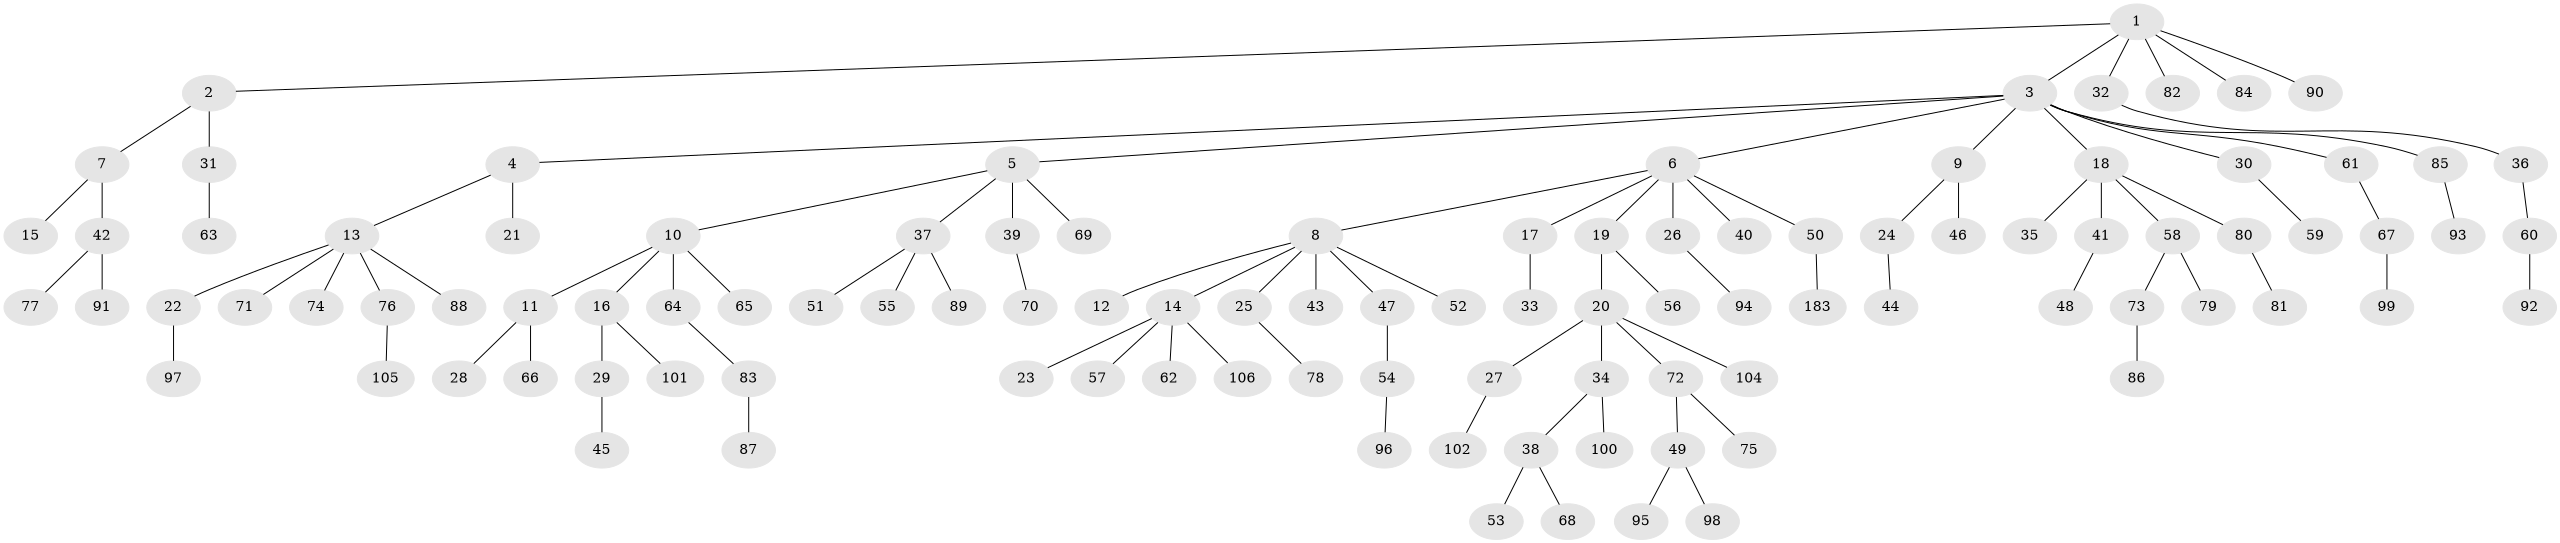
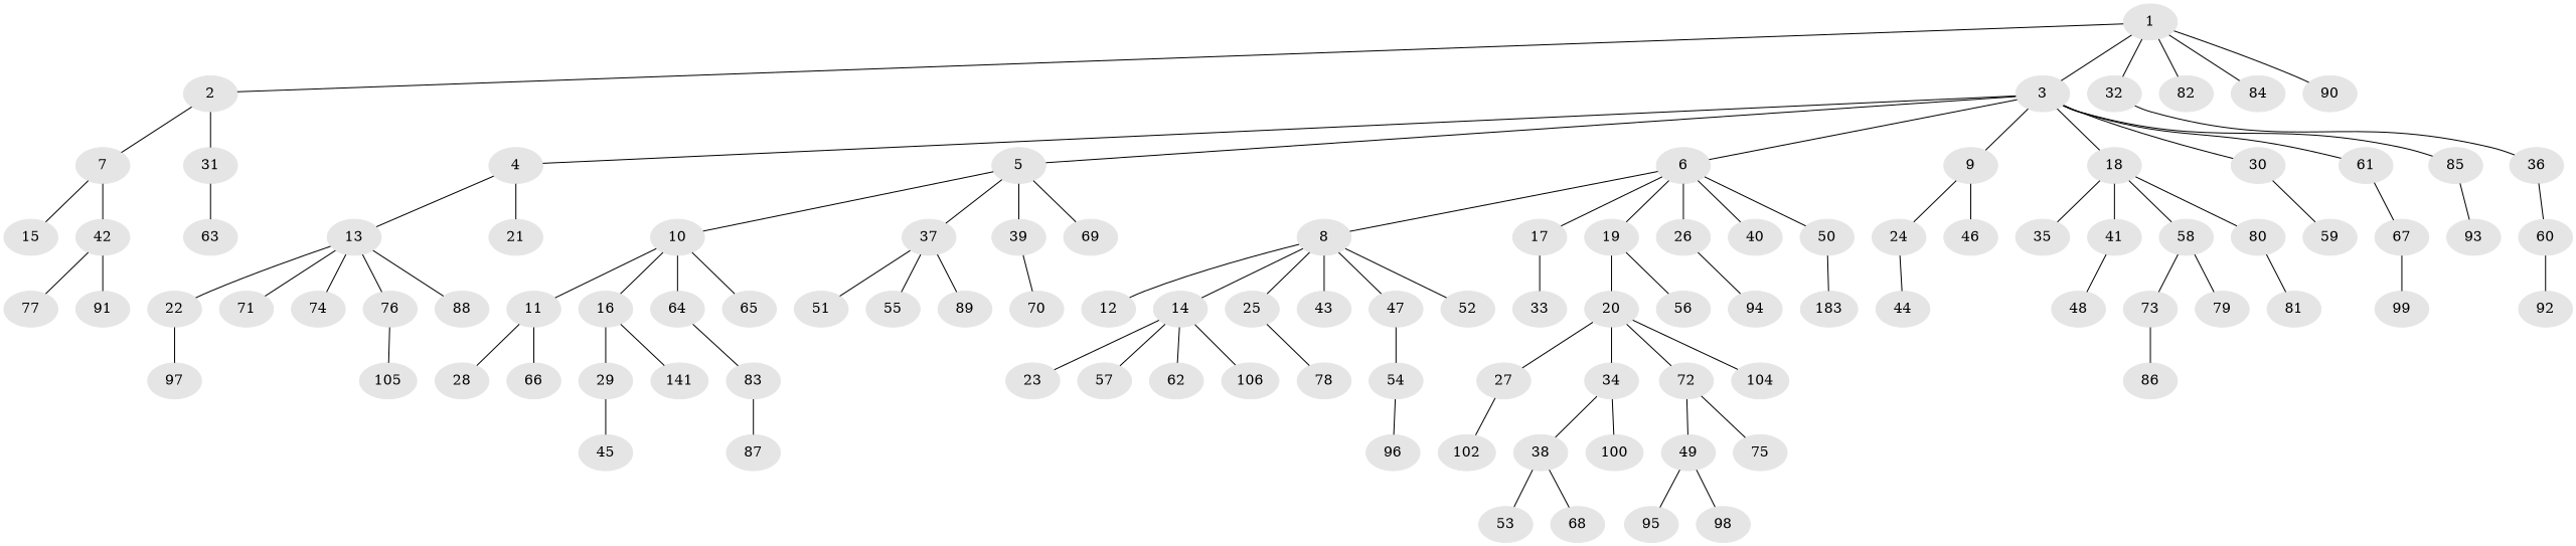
  graph {
    node [color=gray90 style=filled]
    1
    2
    3
    32
    82
    84
    90
    7
    31
    4
    5
    6
    9
    18
    30
    61
    85
    36
    15
    42
    63
    13
    21
    10
    37
    39
    69
    8
    17
    19
    26
    40
    50
    24
    46
    35
    41
    58
    80
    59
    67
    93
    22
    71
    74
    76
    88
    11
    16
    64
    65
    51
    55
    89
    70
    12
    14
    25
    43
    47
    52
    33
    20
    56
    94
    n66 [label=183]
    77
    91
    23
    57
    62
    106
    78
    54
    44
    28
    66
    29
-   101
+   101 [label=141]
    83
    97
    105
    45
    48
    73
    79
    81
    27
    34
    72
    104
    102
    38
    100
    49
    75
    60
    53
    68
    95
    98
    92
    96
    86
    99
    87
    1 -- 2
    1 -- 3
    1 -- 32
    1 -- 82
    1 -- 84
    1 -- 90
    2 -- 7
    2 -- 31
    3 -- 4
    3 -- 5
    3 -- 6
    3 -- 9
    3 -- 18
    3 -- 30
    3 -- 61
    3 -- 85
    32 -- 36
    7 -- 15
    7 -- 42
    31 -- 63
    4 -- 13
    4 -- 21
    5 -- 10
    5 -- 37
    5 -- 39
    5 -- 69
    6 -- 8
    6 -- 17
    6 -- 19
    6 -- 26
    6 -- 40
    6 -- 50
    9 -- 24
    9 -- 46
    18 -- 35
    18 -- 41
    18 -- 58
    18 -- 80
    30 -- 59
    61 -- 67
    85 -- 93
    36 -- 60
    42 -- 77
    42 -- 91
    13 -- 22
    13 -- 71
    13 -- 74
    13 -- 76
    13 -- 88
    10 -- 11
    10 -- 16
    10 -- 64
    10 -- 65
    37 -- 51
    37 -- 55
    37 -- 89
    39 -- 70
    8 -- 12
    8 -- 14
    8 -- 25
    8 -- 43
    8 -- 47
    8 -- 52
    17 -- 33
    19 -- 20
    19 -- 56
    26 -- 94
    50 -- n66
    24 -- 44
    41 -- 48
    58 -- 73
    58 -- 79
    80 -- 81
    67 -- 99
    22 -- 97
    76 -- 105
    11 -- 28
    11 -- 66
    16 -- 29
    16 -- 101
    64 -- 83
    14 -- 23
    14 -- 57
    14 -- 62
    14 -- 106
    25 -- 78
    47 -- 54
    20 -- 27
    20 -- 34
    20 -- 72
    20 -- 104
    54 -- 96
    29 -- 45
    83 -- 87
    73 -- 86
    27 -- 102
    34 -- 38
    34 -- 100
    72 -- 49
    72 -- 75
    38 -- 53
    38 -- 68
    49 -- 95
    49 -- 98
    60 -- 92
  }
